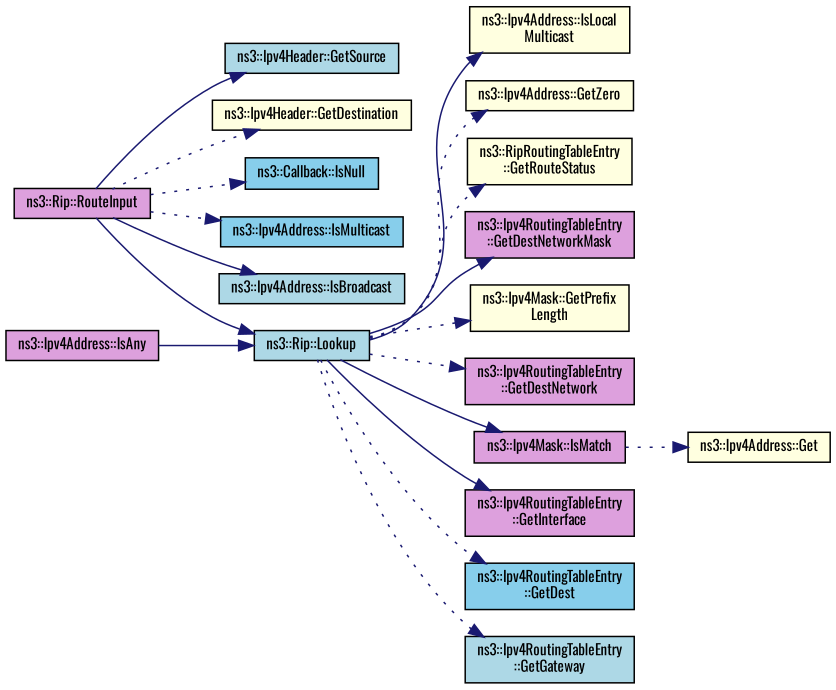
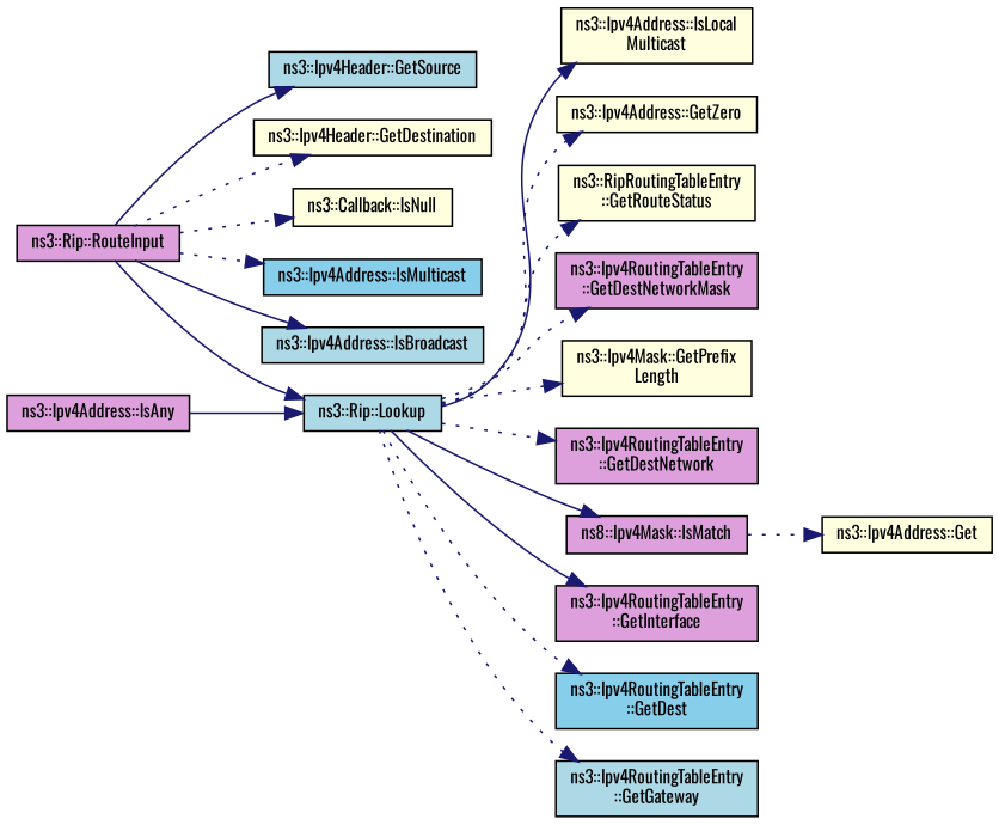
  digraph {
    fontname=Oswald
    rankdir=LR
    node [color=black fillcolor=plum fontname=Oswald fontsize=10 shape=record style=filled]
    edge [color=midnightblue fontname=Oswald fontsize=10 labelfontname=Helvetica labelfontsize=10 style=dotted]
    n1 [fontcolor=black height=0.2 label="ns3::Rip::RouteInput" width=0.4]
    n2 [fillcolor=lightblue height=0.2 label="ns3::Ipv4Header::GetSource" width=0.4]
    n3 [fillcolor=lightyellow height=0.2 label="ns3::Ipv4Header::GetDestination" width=0.4]
-   n4 [fillcolor=skyblue height=0.2 label="ns3::Callback::IsNull" width=0.4]
+   n4 [fillcolor=lightyellow height=0.2 label="ns3::Callback::IsNull" width=0.4]
    n5 [fillcolor=skyblue height=0.2 label="ns3::Ipv4Address::IsMulticast" width=0.4]
    n6 [fillcolor=lightblue height=0.2 label="ns3::Ipv4Address::IsBroadcast" width=0.4]
    n7 [fillcolor=lightblue height=0.2 label="ns3::Rip::Lookup" width=0.4]
    n8 [fillcolor=lightyellow height=0.2 label="ns3::Ipv4Address::IsLocal\lMulticast" width=0.4]
    n9 [fillcolor=lightyellow height=0.2 label="ns3::Ipv4Address::GetZero" width=0.4]
    n10 [fillcolor=lightyellow height=0.2 label="ns3::RipRoutingTableEntry\l::GetRouteStatus" width=0.4]
    n11 [height=0.2 label="ns3::Ipv4RoutingTableEntry\l::GetDestNetworkMask" width=0.4]
    n12 [fillcolor=lightyellow height=0.2 label="ns3::Ipv4Mask::GetPrefix\lLength" width=0.4]
    n13 [height=0.2 label="ns3::Ipv4RoutingTableEntry\l::GetDestNetwork" width=0.4]
-   n14 [height=0.2 label="ns3::Ipv4Mask::IsMatch" width=0.4]
+   n14 [height=0.2 label="ns8::Ipv4Mask::IsMatch" width=0.4]
    n15 [height=0.2 label="ns3::Ipv4RoutingTableEntry\l::GetInterface" width=0.4]
    n16 [fillcolor=skyblue height=0.2 label="ns3::Ipv4RoutingTableEntry\l::GetDest" width=0.4]
    n17 [fillcolor=lightblue height=0.2 label="ns3::Ipv4RoutingTableEntry\l::GetGateway" width=0.4]
    n18 [fillcolor=lightyellow height=0.2 label="ns3::Ipv4Address::Get" width=0.4]
    n19 [height=0.2 label="ns3::Ipv4Address::IsAny" width=0.4]
    n1 -> n2 [style=solid]
    n1 -> n3
    n1 -> n4
    n1 -> n5
    n1 -> n6 [style=solid]
    n1 -> n7 [style=solid]
    n7 -> n8 [style=solid]
    n7 -> n9
    n7 -> n10
-   n7 -> n11 [style=solid]
+   n7 -> n11
    n7 -> n12
    n7 -> n13
    n7 -> n14 [style=solid]
    n7 -> n15 [style=solid]
    n7 -> n16
    n7 -> n17
    n14 -> n18
    n19 -> n7 [style=solid]
  }
